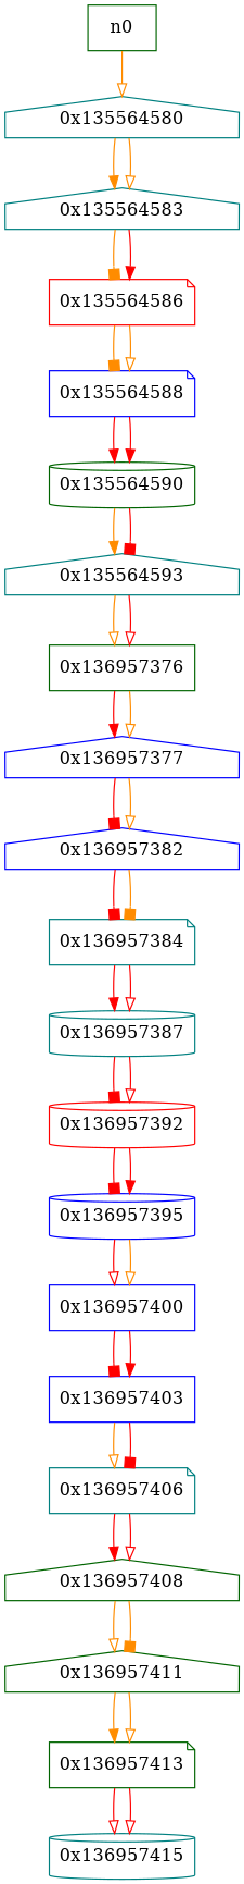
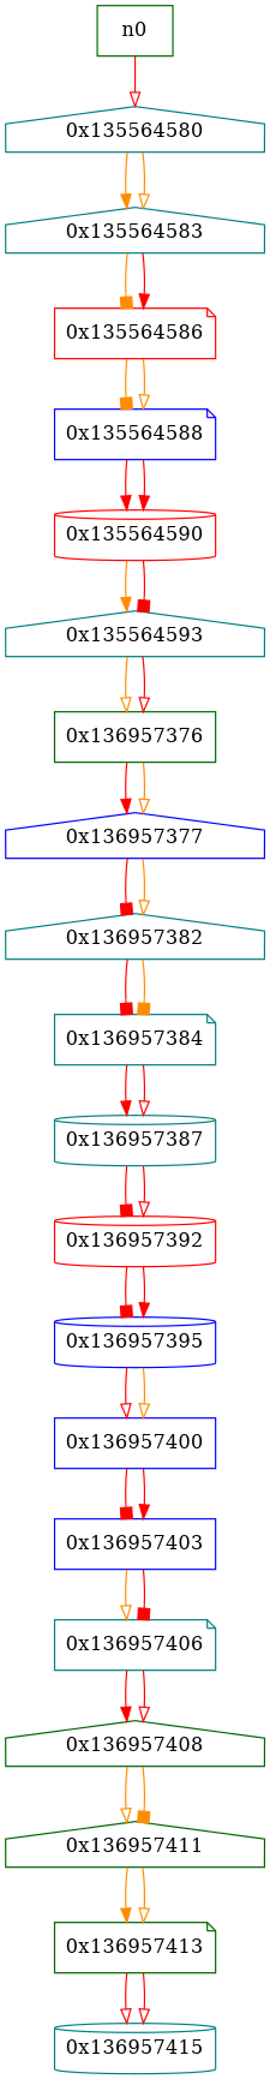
  digraph {
    node [color=teal shape=house]
    edge [arrowhead=onormal color=red]
    n1 [label="0x135564580"]
    n2 [label="0x135564583"]
    n3 [color=red label="0x135564586" shape=note]
    n4 [color=blue label="0x135564588" shape=note]
-   n5 [color=darkgreen label="0x135564590" shape=cylinder]
+   n5 [color=red label="0x135564590" shape=cylinder]
    n6 [label="0x135564593"]
    n7 [color=darkgreen label="0x136957376" shape=box]
    n8 [color=blue label="0x136957377"]
-   n9 [color=blue label="0x136957382"]
+   n9 [label="0x136957382"]
    n10 [label="0x136957384" shape=note]
    n11 [label="0x136957387" shape=cylinder]
    n12 [color=red label="0x136957392" shape=cylinder]
    n13 [color=blue label="0x136957395" shape=cylinder]
    n14 [color=blue label="0x136957400" shape=box]
    n15 [color=blue label="0x136957403" shape=box]
    n16 [label="0x136957406" shape=note]
    n17 [color=darkgreen label="0x136957408"]
    n18 [color=darkgreen label="0x136957411"]
    n19 [color=darkgreen label="0x136957413" shape=note]
    n20 [label="0x136957415" shape=cylinder]
    n0 [color=darkgreen shape=box]
    n1 -> n2 [arrowhead=normal color=darkorange]
    n1 -> n2 [color=darkorange]
    n2 -> n3 [arrowhead=box color=darkorange]
    n2 -> n3 [arrowhead=normal]
    n3 -> n4 [arrowhead=box color=darkorange]
    n3 -> n4 [color=darkorange]
    n4 -> n5 [arrowhead=normal]
    n4 -> n5 [arrowhead=normal]
    n5 -> n6 [arrowhead=normal color=darkorange]
    n5 -> n6 [arrowhead=box]
    n6 -> n7 [color=darkorange]
    n6 -> n7
    n7 -> n8 [arrowhead=normal]
    n7 -> n8 [color=darkorange]
    n8 -> n9 [arrowhead=box]
    n8 -> n9 [color=darkorange]
    n9 -> n10 [arrowhead=box]
    n9 -> n10 [arrowhead=box color=darkorange]
    n10 -> n11 [arrowhead=normal]
    n10 -> n11
    n11 -> n12 [arrowhead=box]
    n11 -> n12
    n12 -> n13 [arrowhead=box]
    n12 -> n13 [arrowhead=normal]
    n13 -> n14
    n13 -> n14 [color=darkorange]
    n14 -> n15 [arrowhead=box]
    n14 -> n15 [arrowhead=normal]
    n15 -> n16 [color=darkorange]
    n15 -> n16 [arrowhead=box]
    n16 -> n17 [arrowhead=normal]
    n16 -> n17
    n17 -> n18 [color=darkorange]
    n17 -> n18 [arrowhead=box color=darkorange]
    n18 -> n19 [arrowhead=normal color=darkorange]
    n18 -> n19 [color=darkorange]
    n19 -> n20
    n19 -> n20
-   n0 -> n1 [color=darkorange]
+   n0 -> n1
  }
